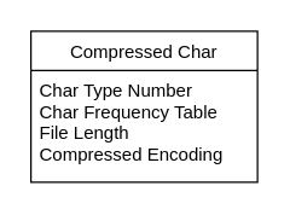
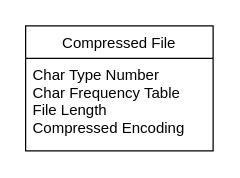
  <mxCell id="0" />
  <mxCell id="1" parent="0" />
- <mxCell id="2" value="Compressed Char" style="swimlane;fontStyle=0;childLayout=stackLayout;horizontal=1;startSize=26;fillColor=none;horizontalStack=0;resizeParent=1;resizeParentMax=0;resizeLast=0;collapsible=1;marginBottom=0;" parent="1" vertex="1"><mxGeometry x="20" y="20" width="150" height="100" as="geometry" /></mxCell>
+ <mxCell id="2" value="Compressed File" style="swimlane;fontStyle=0;childLayout=stackLayout;horizontal=1;startSize=26;fillColor=none;horizontalStack=0;resizeParent=1;resizeParentMax=0;resizeLast=0;collapsible=1;marginBottom=0;" parent="1" vertex="1"><mxGeometry x="20" y="20" width="150" height="100" as="geometry" /></mxCell>
  <mxCell id="3" value="Char Type Number&#10;Char Frequency Table&#10;File Length&#10;Compressed Encoding" style="text;strokeColor=none;fillColor=none;align=left;verticalAlign=top;spacingLeft=4;spacingRight=4;overflow=hidden;rotatable=0;points=[[0,0.5],[1,0.5]];portConstraint=eastwest;" parent="2" vertex="1"><mxGeometry y="26" width="150" height="74" as="geometry" /></mxCell>
